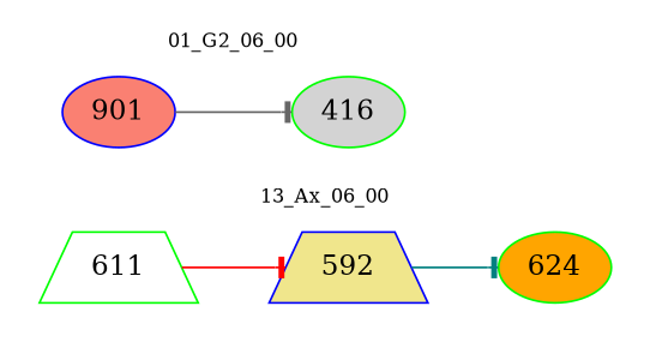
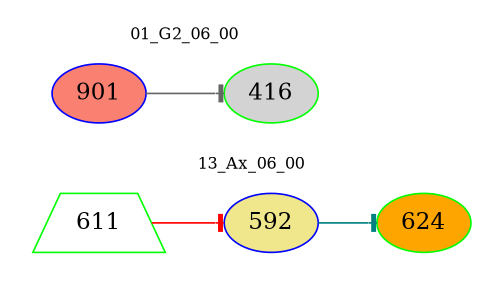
  digraph {
    rankdir=LR
    node [color=green shape=ellipse style=filled]
    edge [arrowhead=tee]
    n1 [fillcolor=white label=611 shape=trapezium]
-   n2 [color=blue fillcolor=khaki label=592 shape=trapezium]
+   n2 [color=blue fillcolor=khaki label=592]
    n3 [fillcolor=orange label=624]
    n4 [color=blue fillcolor=salmon label=901]
    n5 [fillcolor=lightgrey label=416]
    subgraph cluster_1 {
      color=white
      fontsize=10
      label="13_Ax_06_00"
      n1
      n2
      n3
    }
    subgraph cluster_2 {
      color=white
      fontsize=10
      label="01_G2_06_00"
      n4
      n5
    }
    n1 -> n2 [color=red]
    n2 -> n3 [color=teal]
    n4 -> n5 [color=gray40]
  }
